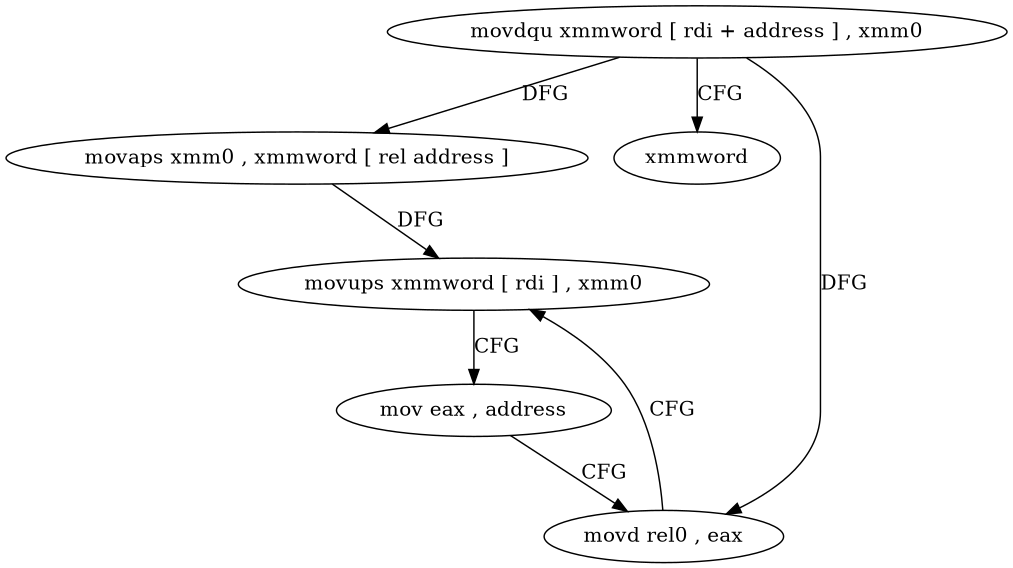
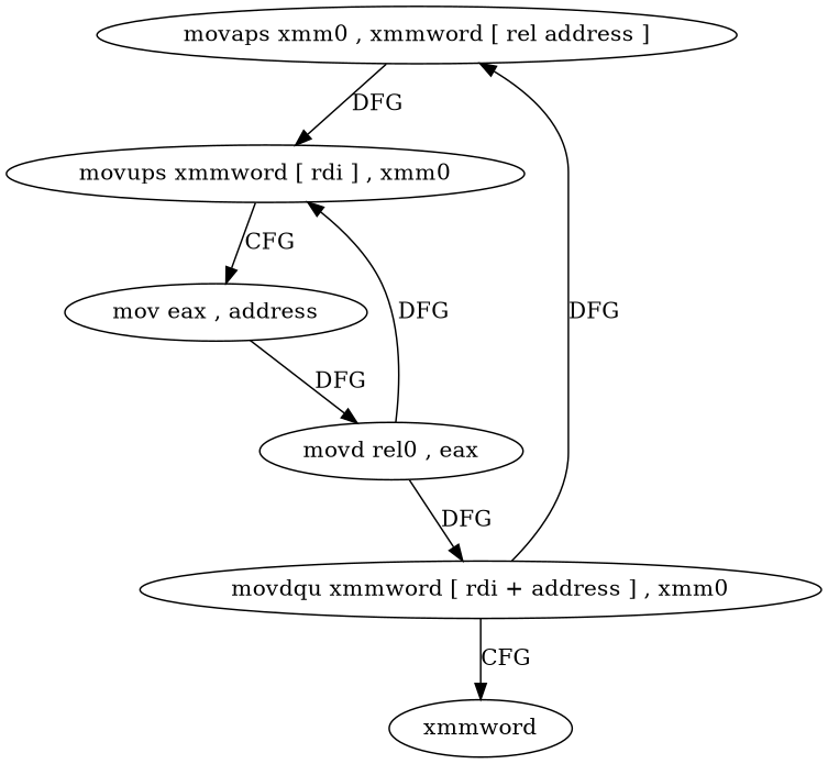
  digraph {
    n1 [label="movaps xmm0 , xmmword [ rel address ]"]
    n2 [label="movups xmmword [ rdi ] , xmm0"]
    n3 [label="mov eax , address"]
    n4 [label="movdqu xmmword [ rdi + address ] , xmm0"]
    n5 [label=xmmword]
    n6 [label="movd rel0 , eax"]
    n1 -> n2 [label=DFG]
    n2 -> n3 [label=CFG]
-   n3 -> n6 [label=CFG]
+   n3 -> n6 [label=DFG]
    n4 -> n1 [label=DFG]
    n4 -> n5 [label=CFG]
-   n6 -> n2 [label=CFG]
-   n4 -> n6 [label=DFG]
+   n6 -> n2 [label=DFG]
+   n6 -> n4 [label=DFG]
  }
